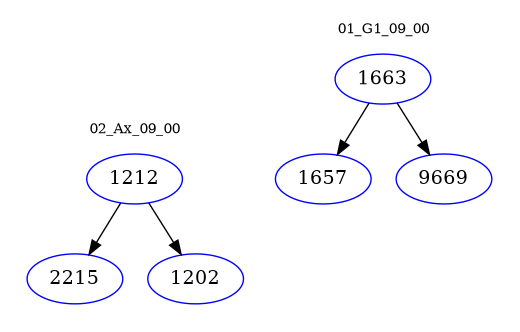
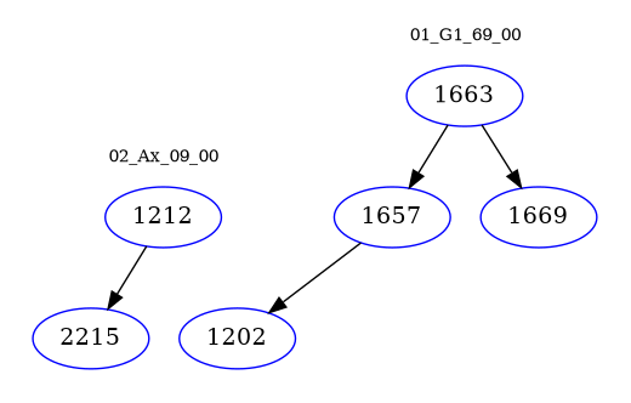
  digraph {
    node [color=blue]
    edge [color=black]
    n1 [label=1212]
    n2 [label=1202]
    n3 [label=2215]
    n4 [label=1663]
    n5 [label=1657]
-   n6 [label=9669]
+   n6 [label=1669]
    subgraph cluster_1 {
      color=white
      fontsize=10
      label="02_Ax_09_00"
      n1
      n2
      n3
    }
    subgraph cluster_2 {
      color=white
      fontsize=10
-     label="01_G1_09_00"
+     label="01_G1_69_00"
      n4
      n5
      n6
    }
-   n1 -> n2
+   n5 -> n2
    n1 -> n3
    n4 -> n5
    n4 -> n6
  }
